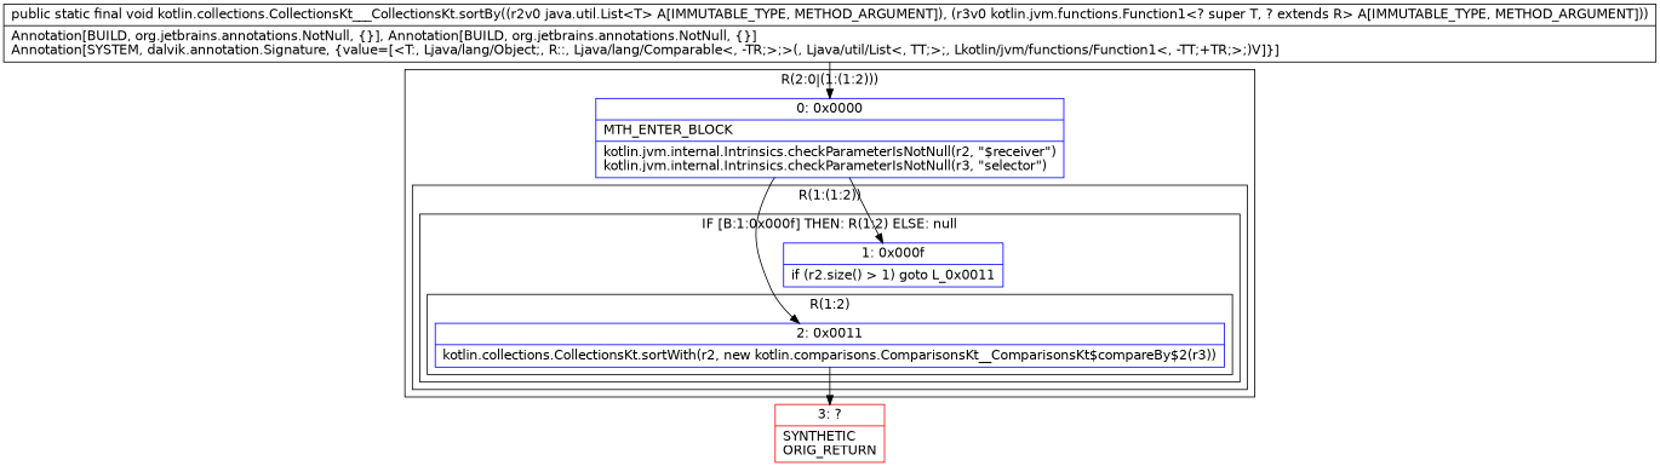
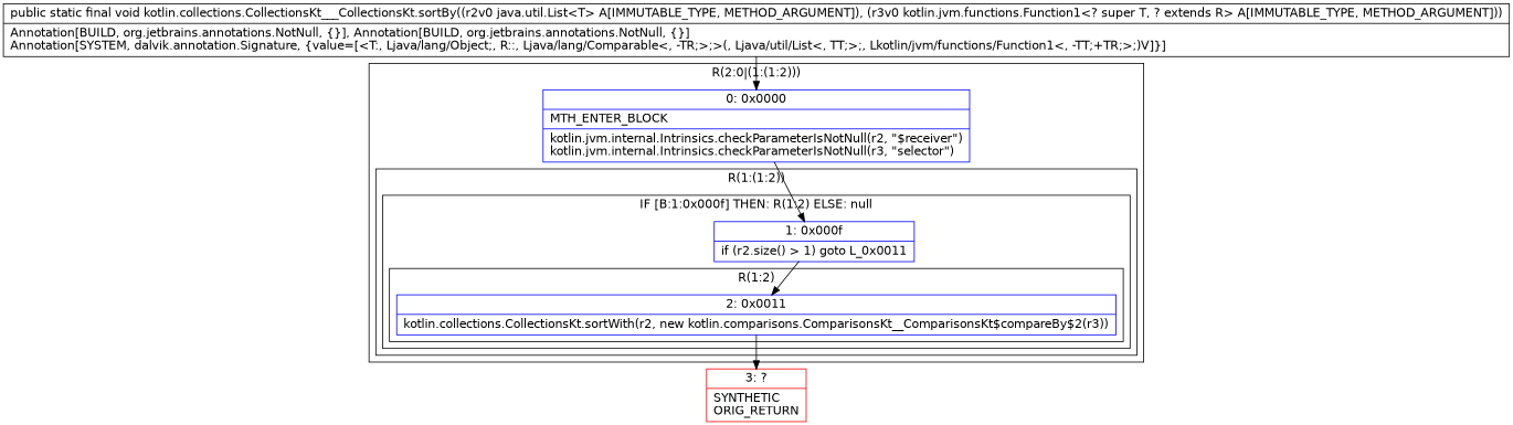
  digraph {
    fontname="DejaVu Sans"
    node [color=blue fontname="DejaVu Sans" shape=record]
    edge [fontname="DejaVu Sans"]
    n1 [label="{2\:\ 0x0011|kotlin.collections.CollectionsKt.sortWith(r2, new kotlin.comparisons.ComparisonsKt__ComparisonsKt$compareBy$2(r3))\l}"]
    n2 [label="{1\:\ 0x000f|if (r2.size() \> 1) goto L_0x0011\l}"]
    n3 [label="{0\:\ 0x0000|MTH_ENTER_BLOCK\l|kotlin.jvm.internal.Intrinsics.checkParameterIsNotNull(r2, \"$receiver\")\lkotlin.jvm.internal.Intrinsics.checkParameterIsNotNull(r3, \"selector\")\l}"]
    n4 [color=red label="{3\:\ ?|SYNTHETIC\lORIG_RETURN\l}"]
    n5 [label="{public static final void kotlin.collections.CollectionsKt___CollectionsKt.sortBy((r2v0 java.util.List\<T\> A[IMMUTABLE_TYPE, METHOD_ARGUMENT]), (r3v0 kotlin.jvm.functions.Function1\<? super T, ? extends R\> A[IMMUTABLE_TYPE, METHOD_ARGUMENT]))  | Annotation[BUILD, org.jetbrains.annotations.NotNull, \{\}], Annotation[BUILD, org.jetbrains.annotations.NotNull, \{\}]\lAnnotation[SYSTEM, dalvik.annotation.Signature, \{value=[\<T:, Ljava\/lang\/Object;, R::, Ljava\/lang\/Comparable\<, \-TR;\>;\>(, Ljava\/util\/List\<, TT;\>;, Lkotlin\/jvm\/functions\/Function1\<, \-TT;+TR;\>;)V]\}]\l}" color=""]
    subgraph cluster_1 {
      label="R(2:0|(1:(1:2)))"
      n3
      subgraph cluster_2 {
        label="R(1:(1:2))"
        subgraph cluster_3 {
          label="IF [B:1:0x000f] THEN: R(1:2) ELSE: null"
          n2
          subgraph cluster_4 {
            label="R(1:2)"
            n1
          }
        }
      }
    }
    n1 -> n4
-   n3 -> n1
+   n2 -> n1
    n3 -> n2
    n5 -> n3
  }
